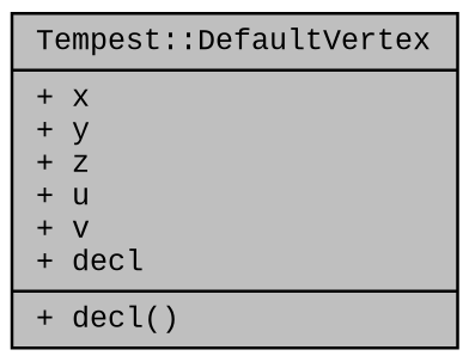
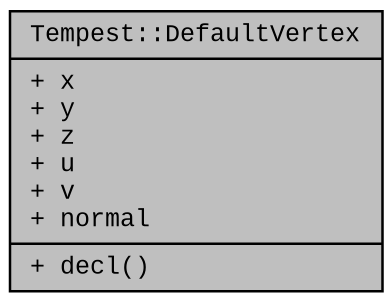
  digraph {
    fontname="Liberation Mono"
-   n1 [color=black fillcolor=grey75 fontcolor=black fontname="Liberation Mono" fontsize=10 height=0.2 label="{Tempest::DefaultVertex\n|+ x\l+ y\l+ z\l+ u\l+ v\l+ decl\l|+ decl()\l}" shape=record style=filled width=0.4]
+   n1 [color=black fillcolor=grey75 fontcolor=black fontname="Liberation Mono" fontsize=10 height=0.2 label="{Tempest::DefaultVertex\n|+ x\l+ y\l+ z\l+ u\l+ v\l+ normal\l|+ decl()\l}" shape=record style=filled width=0.4]
  }
